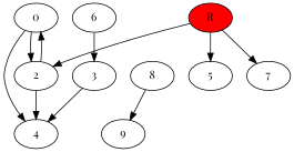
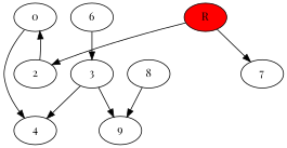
  digraph {
    fontname="Playfair Display"
    node [fontname="Playfair Display"]
    edge [fontname="Playfair Display"]
    n1 [label=0]
    2
    4
    3
    9
    8
    6
    R [fillcolor="#ff0000" style=filled]
-   5
    7
-   n1 -> 2
    n1 -> 4
    2 -> n1
-   2 -> 4
    3 -> 4
+   3 -> 9
    8 -> 9
    6 -> 3
    R -> 2
-   R -> 5
    R -> 7
  }
